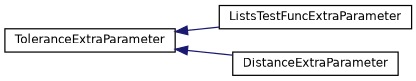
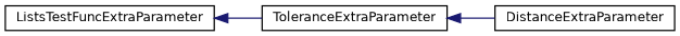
  digraph {
    rankdir=LR
    node [color=black fillcolor=white fontname=Helvetica fontsize=10 shape=record style=filled]
    edge [color=midnightblue dir=back fontname=Helvetica fontsize=10 labelfontname=Helvetica labelfontsize=10 style=solid]
    n1 [height=0.2 label=ListsTestFuncExtraParameter width=0.4]
    n2 [height=0.2 label=ToleranceExtraParameter width=0.4]
    n3 [height=0.2 label=DistanceExtraParameter width=0.4]
-   n2 -> n1
+   n1 -> n2
    n2 -> n3
  }
